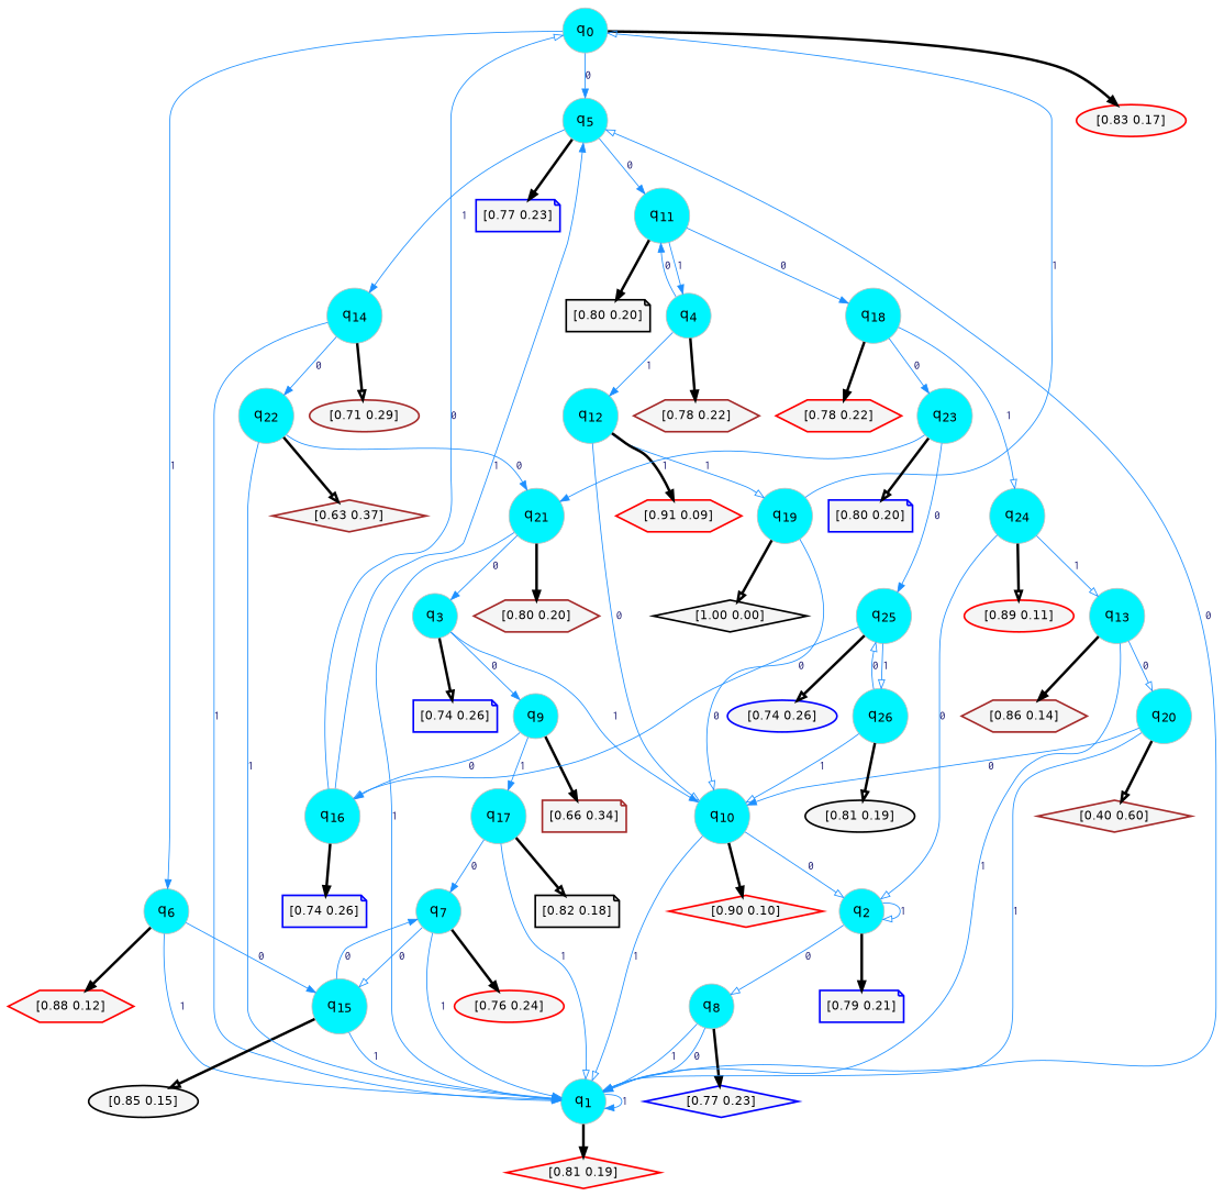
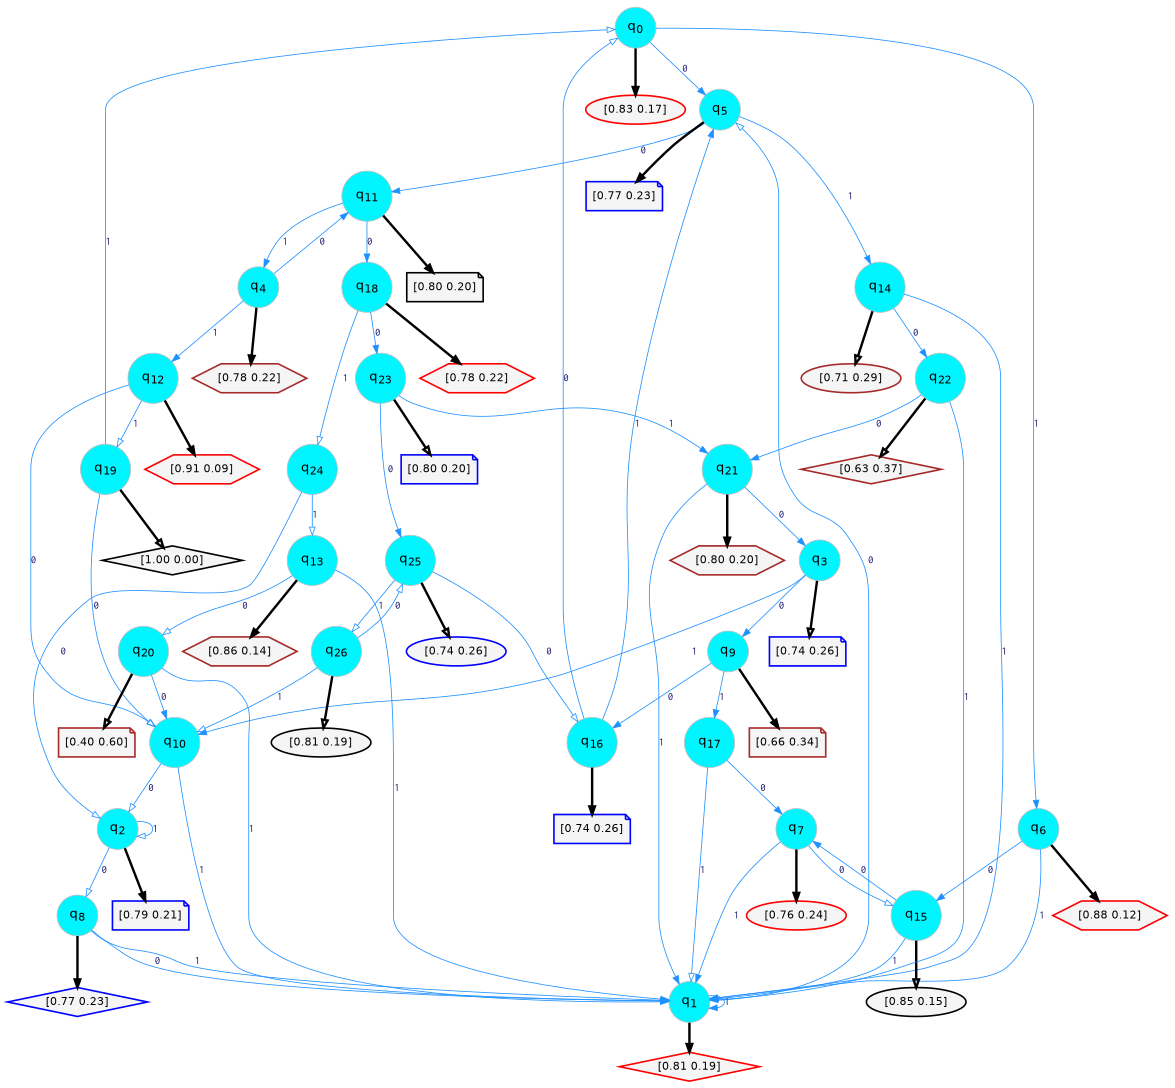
  digraph {
    rankdir=TD
    node [color=gray fillcolor=turquoise1 fontcolor=black fontname=Helvetica fontsize=16 fontweight=bold shape=circle style=filled]
    edge [arrowhead=normal arrowsize=1 color=dodgerblue1 fontcolor=midnightblue fontname=courier fontweight=bold penwidth=1 style=solid weight=20]
    n1 [label=<q<SUB>0</SUB>>]
    n2 [label=<q<SUB>5</SUB>>]
    n3 [label=<q<SUB>6</SUB>>]
    n4 [color=red fillcolor=whitesmoke fontsize=14 label="[0.83 0.17]" penwidth=2 shape=ellipse]
    n5 [label=<q<SUB>11</SUB>>]
    n6 [label=<q<SUB>14</SUB>>]
    n7 [color=blue fillcolor=whitesmoke fontsize=14 label="[0.77 0.23]" penwidth=2 shape=note]
    n8 [label=<q<SUB>1</SUB>>]
    n9 [label=<q<SUB>15</SUB>>]
    n10 [color=red fillcolor=whitesmoke fontsize=14 label="[0.88 0.12]" penwidth=2 shape=hexagon]
    n11 [color=red fillcolor=whitesmoke fontsize=14 label="[0.81 0.19]" penwidth=2 shape=diamond]
    n12 [label=<q<SUB>2</SUB>>]
    n13 [label=<q<SUB>8</SUB>>]
    n14 [color=blue fillcolor=whitesmoke fontsize=14 label="[0.79 0.21]" penwidth=2 shape=note]
    n15 [color=blue fillcolor=whitesmoke fontsize=14 label="[0.77 0.23]" penwidth=2 shape=diamond]
    n16 [label=<q<SUB>3</SUB>>]
    n17 [label=<q<SUB>9</SUB>>]
    n18 [label=<q<SUB>10</SUB>>]
    n19 [color=blue fillcolor=whitesmoke fontsize=14 label="[0.74 0.26]" penwidth=2 shape=note]
    n20 [label=<q<SUB>16</SUB>>]
    n21 [label=<q<SUB>17</SUB>>]
    n22 [color=brown fillcolor=whitesmoke fontsize=14 label="[0.66 0.34]" penwidth=2 shape=note]
-   n23 [color=red fillcolor=whitesmoke fontsize=14 label="[0.90 0.10]" penwidth=2 shape=diamond]
    n24 [label=<q<SUB>4</SUB>>]
    n25 [label=<q<SUB>12</SUB>>]
    n26 [color=brown fillcolor=whitesmoke fontsize=14 label="[0.78 0.22]" penwidth=2 shape=hexagon]
    n27 [label=<q<SUB>18</SUB>>]
    n28 [color=black fillcolor=whitesmoke fontsize=14 label="[0.80 0.20]" penwidth=2 shape=note]
    n29 [label=<q<SUB>19</SUB>>]
    n30 [color=red fillcolor=whitesmoke fontsize=14 label="[0.91 0.09]" penwidth=2 shape=hexagon]
    n31 [label=<q<SUB>22</SUB>>]
    n32 [color=brown fillcolor=whitesmoke fontsize=14 label="[0.71 0.29]" penwidth=2 shape=ellipse]
    n33 [label=<q<SUB>7</SUB>>]
    n34 [color=black fillcolor=whitesmoke fontsize=14 label="[0.85 0.15]" penwidth=2 shape=ellipse]
    n35 [color=red fillcolor=whitesmoke fontsize=14 label="[0.76 0.24]" penwidth=2 shape=ellipse]
    n36 [color=blue fillcolor=whitesmoke fontsize=14 label="[0.74 0.26]" penwidth=2 shape=note]
-   n37 [color=black fillcolor=whitesmoke fontsize=14 label="[0.82 0.18]" penwidth=2 shape=note]
    n38 [label=<q<SUB>23</SUB>>]
    n39 [label=<q<SUB>24</SUB>>]
    n40 [color=red fillcolor=whitesmoke fontsize=14 label="[0.78 0.22]" penwidth=2 shape=hexagon]
    n41 [color=black fillcolor=whitesmoke fontsize=14 label="[1.00 0.00]" penwidth=2 shape=diamond]
    n42 [label=<q<SUB>13</SUB>>]
    n43 [label=<q<SUB>20</SUB>>]
    n44 [color=brown fillcolor=whitesmoke fontsize=14 label="[0.86 0.14]" penwidth=2 shape=hexagon]
-   n45 [color=brown fillcolor=whitesmoke fontsize=14 label="[0.40 0.60]" penwidth=2 shape=diamond]
+   n45 [color=brown fillcolor=whitesmoke fontsize=14 label="[0.40 0.60]" penwidth=2 shape=note]
    n46 [label=<q<SUB>21</SUB>>]
    n47 [color=brown fillcolor=whitesmoke fontsize=14 label="[0.63 0.37]" penwidth=2 shape=diamond]
    n48 [label=<q<SUB>25</SUB>>]
    n49 [color=blue fillcolor=whitesmoke fontsize=14 label="[0.80 0.20]" penwidth=2 shape=note]
-   n50 [color=red fillcolor=whitesmoke fontsize=14 label="[0.89 0.11]" penwidth=2 shape=ellipse]
    n51 [color=brown fillcolor=whitesmoke fontsize=14 label="[0.80 0.20]" penwidth=2 shape=hexagon]
    n52 [label=<q<SUB>26</SUB>>]
    n53 [color=blue fillcolor=whitesmoke fontsize=14 label="[0.74 0.26]" penwidth=2 shape=ellipse]
    n54 [color=black fillcolor=whitesmoke fontsize=14 label="[0.81 0.19]" penwidth=2 shape=ellipse]
    n1 -> n2 [label=0]
    n1 -> n3 [label=1]
    n1 -> n4 [color=black penwidth=3]
    n2 -> n5 [label=0]
    n2 -> n6 [label=1]
    n2 -> n7 [color=black penwidth=3]
    n3 -> n8 [label=1]
    n3 -> n9 [label=0]
    n3 -> n10 [color=black penwidth=3]
    n5 -> n24 [label=1]
    n5 -> n27 [label=0]
    n5 -> n28 [color=black penwidth=3]
    n6 -> n8 [label=1]
    n6 -> n31 [label=0]
    n6 -> n32 [arrowhead=onormal color=black penwidth=3]
    n8 -> n2 [arrowhead=onormal label=0]
    n8 -> n8 [label=1]
    n8 -> n11 [color=black penwidth=3]
    n9 -> n8 [label=1]
    n9 -> n33 [label=0]
    n9 -> n34 [arrowhead=onormal color=black penwidth=3]
    n12 -> n12 [arrowhead=onormal label=1]
    n12 -> n13 [arrowhead=onormal label=0]
    n12 -> n14 [color=black penwidth=3]
    n13 -> n8 [label=0]
    n13 -> n8 [arrowhead=onormal label=1]
    n13 -> n15 [color=black penwidth=3]
    n16 -> n17 [label=0]
    n16 -> n18 [label=1]
    n16 -> n19 [arrowhead=onormal color=black penwidth=3]
    n17 -> n20 [label=0]
    n17 -> n21 [label=1]
    n17 -> n22 [color=black penwidth=3]
    n18 -> n8 [arrowhead=onormal label=1]
    n18 -> n12 [arrowhead=onormal label=0]
-   n18 -> n23 [color=black penwidth=3]
    n20 -> n1 [arrowhead=onormal label=0]
    n20 -> n2 [label=1]
    n20 -> n36 [color=black penwidth=3]
    n21 -> n8 [arrowhead=onormal label=1]
    n21 -> n33 [label=0]
-   n21 -> n37 [arrowhead=onormal color=black penwidth=3]
    n24 -> n5 [label=0]
    n24 -> n25 [label=1]
    n24 -> n26 [color=black penwidth=3]
    n25 -> n18 [arrowhead=onormal label=0]
    n25 -> n29 [arrowhead=onormal label=1]
    n25 -> n30 [color=black penwidth=3]
    n27 -> n38 [label=0]
    n27 -> n39 [arrowhead=onormal label=1]
    n27 -> n40 [color=black penwidth=3]
    n29 -> n1 [arrowhead=onormal label=1]
    n29 -> n18 [arrowhead=onormal label=0]
    n29 -> n41 [arrowhead=onormal color=black penwidth=3]
    n31 -> n8 [label=1]
    n31 -> n46 [label=0]
    n31 -> n47 [arrowhead=onormal color=black penwidth=3]
    n33 -> n8 [label=1]
    n33 -> n9 [arrowhead=onormal label=0]
    n33 -> n35 [color=black penwidth=3]
    n38 -> n46 [label=1]
    n38 -> n48 [label=0]
    n38 -> n49 [arrowhead=onormal color=black penwidth=3]
    n39 -> n12 [arrowhead=onormal label=0]
    n39 -> n42 [arrowhead=onormal label=1]
-   n39 -> n50 [arrowhead=onormal color=black penwidth=3]
    n42 -> n8 [label=1]
    n42 -> n43 [arrowhead=onormal label=0]
    n42 -> n44 [color=black penwidth=3]
    n43 -> n8 [arrowhead=onormal label=1]
    n43 -> n18 [label=0]
    n43 -> n45 [arrowhead=onormal color=black penwidth=3]
    n46 -> n8 [label=1]
    n46 -> n16 [label=0]
    n46 -> n51 [color=black penwidth=3]
    n48 -> n20 [arrowhead=onormal label=0]
    n48 -> n52 [arrowhead=onormal label=1]
    n48 -> n53 [arrowhead=onormal color=black penwidth=3]
    n52 -> n18 [arrowhead=onormal label=1]
    n52 -> n48 [arrowhead=onormal label=0]
    n52 -> n54 [arrowhead=onormal color=black penwidth=3]
  }
